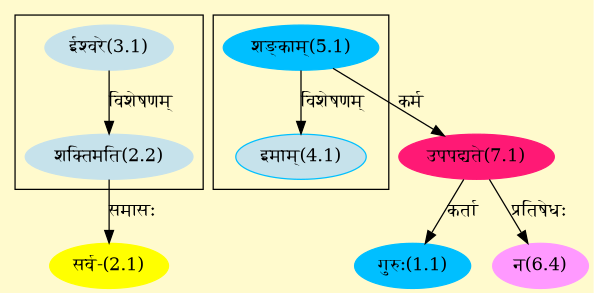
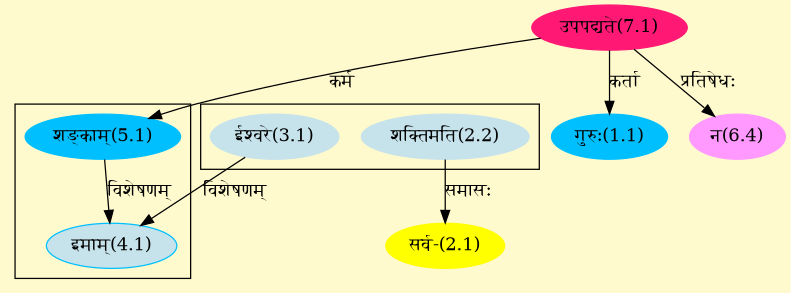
  digraph {
    bgcolor=lemonchiffon1
    compound=true
    rankdir=BT
    node [color="#00BFFF" style=filled]
    edge [dir=back]
    n1 [color="#C6E2EB" label="शक्तिमति(2.2)"]
    n2 [color="#C6E2EB" label="ईश्वरे(3.1)"]
    n3 [fillcolor="#C6E2EB" label="इमाम्(4.1)"]
    n4 [label="शङ्काम्(5.1)"]
    n5 [color="#FF1975" label="उपपद्यते(7.1)"]
    n6 [label="गुरुः(1.1)"]
    n7 [color="#FFFF00" label="सर्व-(2.1)"]
    n8 [color="#FF99FF" label="न(6.4)"]
    subgraph cluster_1 {
      n1
      n2
    }
    subgraph cluster_2 {
      n3
      n4
    }
-   n1 -> n2 [label="विशेषणम्"]
+   n3 -> n2 [label="विशेषणम्"]
    n3 -> n4 [label="विशेषणम्"]
-   n5 -> n4 [label="कर्म"]
+   n4 -> n5 [label="कर्म"]
    n6 -> n5 [label="कर्ता"]
    n7 -> n1 [label="समासः"]
    n8 -> n5 [label="प्रतिषेधः"]
  }
